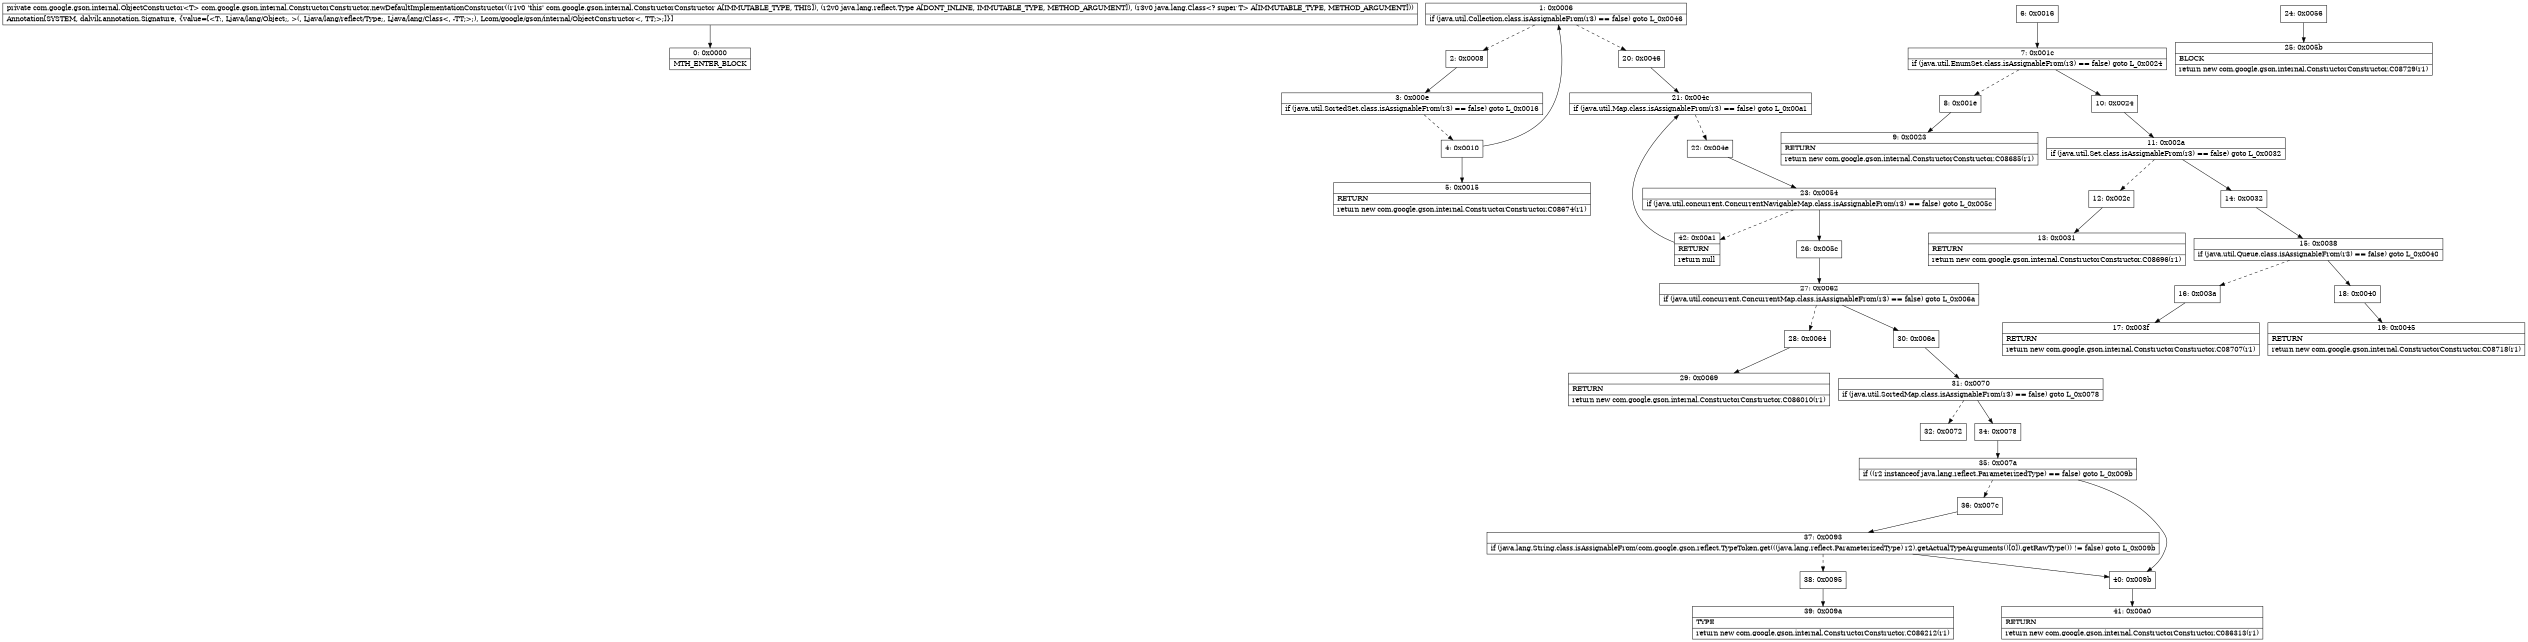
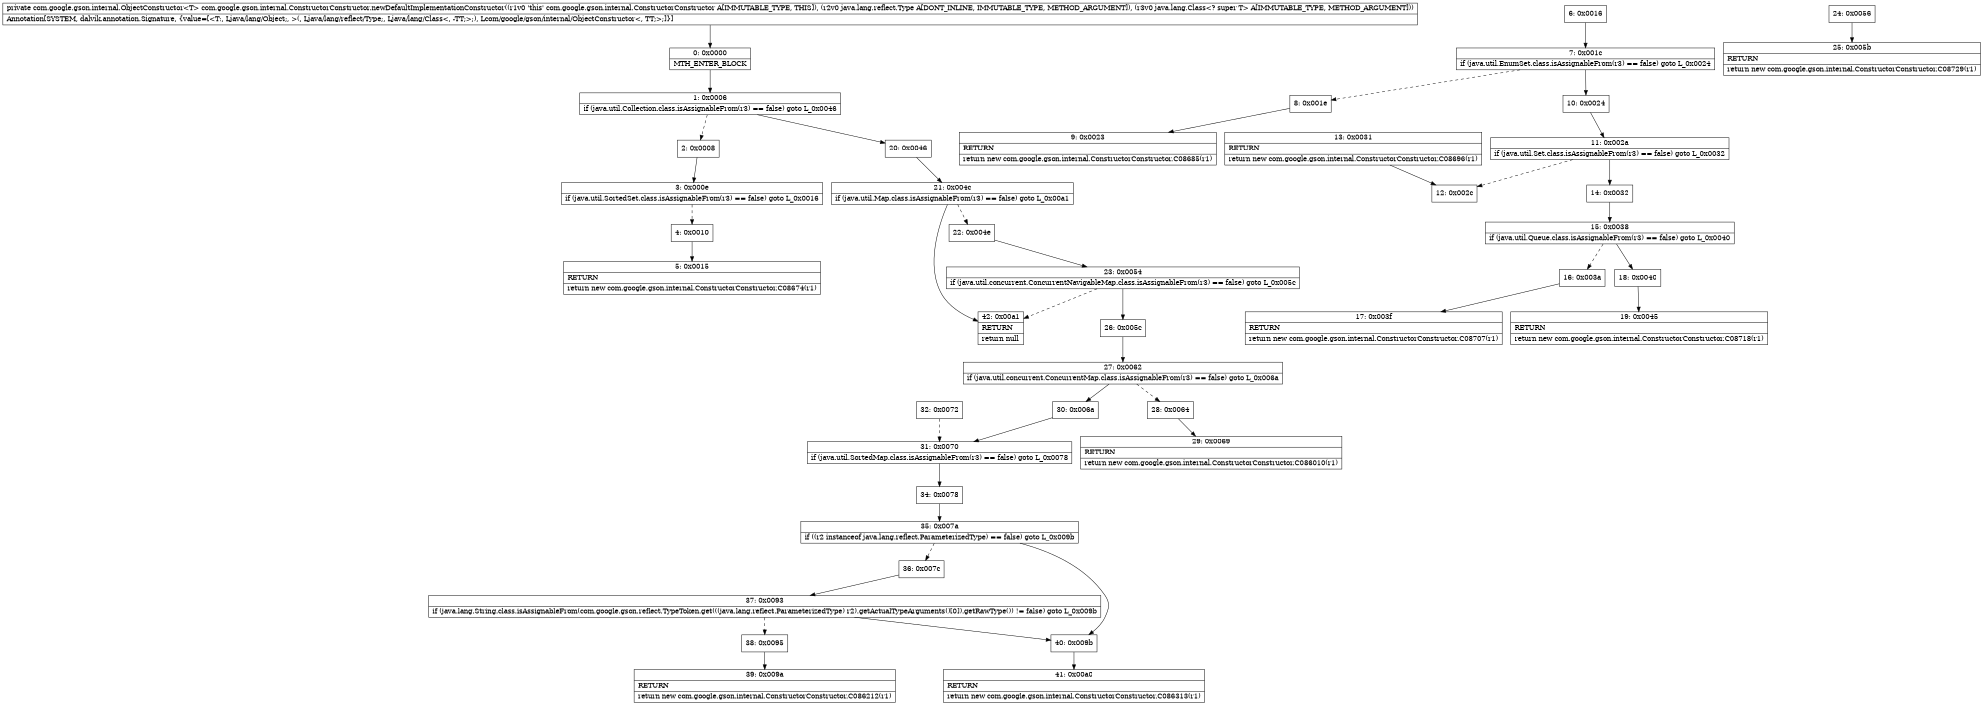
  digraph {
    node [shape=record]
    n1 [label="{0\:\ 0x0000|MTH_ENTER_BLOCK\l}"]
    n2 [label="{1\:\ 0x0006|if (java.util.Collection.class.isAssignableFrom(r3) == false) goto L_0x0046\l}"]
    n3 [label="{2\:\ 0x0008}"]
    n4 [label="{20\:\ 0x0046}"]
    n5 [label="{3\:\ 0x000e|if (java.util.SortedSet.class.isAssignableFrom(r3) == false) goto L_0x0016\l}"]
    n6 [label="{21\:\ 0x004c|if (java.util.Map.class.isAssignableFrom(r3) == false) goto L_0x00a1\l}"]
    n7 [label="{4\:\ 0x0010}"]
    n8 [label="{5\:\ 0x0015|RETURN\l|return new com.google.gson.internal.ConstructorConstructor.C08674(r1)\l}"]
    n9 [label="{6\:\ 0x0016}"]
    n10 [label="{7\:\ 0x001c|if (java.util.EnumSet.class.isAssignableFrom(r3) == false) goto L_0x0024\l}"]
    n11 [label="{8\:\ 0x001e}"]
    n12 [label="{10\:\ 0x0024}"]
    n13 [label="{9\:\ 0x0023|RETURN\l|return new com.google.gson.internal.ConstructorConstructor.C08685(r1)\l}"]
    n14 [label="{11\:\ 0x002a|if (java.util.Set.class.isAssignableFrom(r3) == false) goto L_0x0032\l}"]
    n15 [label="{12\:\ 0x002c}"]
    n16 [label="{14\:\ 0x0032}"]
    n17 [label="{13\:\ 0x0031|RETURN\l|return new com.google.gson.internal.ConstructorConstructor.C08696(r1)\l}"]
    n18 [label="{15\:\ 0x0038|if (java.util.Queue.class.isAssignableFrom(r3) == false) goto L_0x0040\l}"]
    n19 [label="{16\:\ 0x003a}"]
    n20 [label="{18\:\ 0x0040}"]
    n21 [label="{17\:\ 0x003f|RETURN\l|return new com.google.gson.internal.ConstructorConstructor.C08707(r1)\l}"]
    n22 [label="{19\:\ 0x0045|RETURN\l|return new com.google.gson.internal.ConstructorConstructor.C08718(r1)\l}"]
    n23 [label="{22\:\ 0x004e}"]
    n24 [label="{42\:\ 0x00a1|RETURN\l|return null\l}"]
    n25 [label="{23\:\ 0x0054|if (java.util.concurrent.ConcurrentNavigableMap.class.isAssignableFrom(r3) == false) goto L_0x005c\l}"]
    n26 [label="{26\:\ 0x005c}"]
    n27 [label="{24\:\ 0x0056}"]
-   n28 [label="{25\:\ 0x005b|BLOCK\l|return new com.google.gson.internal.ConstructorConstructor.C08729(r1)\l}"]
+   n28 [label="{25\:\ 0x005b|RETURN\l|return new com.google.gson.internal.ConstructorConstructor.C08729(r1)\l}"]
    n29 [label="{27\:\ 0x0062|if (java.util.concurrent.ConcurrentMap.class.isAssignableFrom(r3) == false) goto L_0x006a\l}"]
    n30 [label="{28\:\ 0x0064}"]
    n31 [label="{30\:\ 0x006a}"]
    n32 [label="{29\:\ 0x0069|RETURN\l|return new com.google.gson.internal.ConstructorConstructor.C086010(r1)\l}"]
    n33 [label="{31\:\ 0x0070|if (java.util.SortedMap.class.isAssignableFrom(r3) == false) goto L_0x0078\l}"]
    n34 [label="{32\:\ 0x0072}"]
    n35 [label="{34\:\ 0x0078}"]
    n36 [label="{35\:\ 0x007a|if ((r2 instanceof java.lang.reflect.ParameterizedType) == false) goto L_0x009b\l}"]
    n37 [label="{36\:\ 0x007c}"]
    n38 [label="{40\:\ 0x009b}"]
    n39 [label="{37\:\ 0x0093|if (java.lang.String.class.isAssignableFrom(com.google.gson.reflect.TypeToken.get(((java.lang.reflect.ParameterizedType) r2).getActualTypeArguments()[0]).getRawType()) != false) goto L_0x009b\l}"]
    n40 [label="{41\:\ 0x00a0|RETURN\l|return new com.google.gson.internal.ConstructorConstructor.C086313(r1)\l}"]
    n41 [label="{38\:\ 0x0095}"]
-   n42 [label="{39\:\ 0x009a|TYPE\l|return new com.google.gson.internal.ConstructorConstructor.C086212(r1)\l}"]
+   n42 [label="{39\:\ 0x009a|RETURN\l|return new com.google.gson.internal.ConstructorConstructor.C086212(r1)\l}"]
    n43 [label="{private com.google.gson.internal.ObjectConstructor\<T\> com.google.gson.internal.ConstructorConstructor.newDefaultImplementationConstructor((r1v0 'this' com.google.gson.internal.ConstructorConstructor A[IMMUTABLE_TYPE, THIS]), (r2v0 java.lang.reflect.Type A[DONT_INLINE, IMMUTABLE_TYPE, METHOD_ARGUMENT]), (r3v0 java.lang.Class\<? super T\> A[IMMUTABLE_TYPE, METHOD_ARGUMENT]))  | Annotation[SYSTEM, dalvik.annotation.Signature, \{value=[\<T:, Ljava\/lang\/Object;, \>(, Ljava\/lang\/reflect\/Type;, Ljava\/lang\/Class\<, \-TT;\>;), Lcom\/google\/gson\/internal\/ObjectConstructor\<, TT;\>;]\}]\l}"]
-   n7 -> n2
+   n1 -> n2
    n2 -> n3 [style=dashed]
-   n2 -> n4 [style=dashed]
+   n2 -> n4
    n3 -> n5
    n4 -> n6
    n5 -> n7 [style=dashed]
    n6 -> n23 [style=dashed]
-   n24 -> n6
+   n6 -> n24
    n7 -> n8
    n9 -> n10
    n10 -> n11 [style=dashed]
    n10 -> n12
    n11 -> n13
    n12 -> n14
    n14 -> n15 [style=dashed]
    n14 -> n16
-   n15 -> n17
+   n17 -> n15
    n16 -> n18
    n18 -> n19 [style=dashed]
    n18 -> n20
    n19 -> n21
    n20 -> n22
    n23 -> n25
    n25 -> n24 [style=dashed]
    n25 -> n26
    n26 -> n29
    n27 -> n28
    n29 -> n30 [style=dashed]
    n29 -> n31
    n30 -> n32
    n31 -> n33
-   n33 -> n34 [style=dashed]
+   n34 -> n33 [style=dashed]
    n33 -> n35
    n35 -> n36
    n36 -> n37 [style=dashed]
    n36 -> n38
    n37 -> n39
    n38 -> n40
    n39 -> n38
    n39 -> n41 [style=dashed]
    n41 -> n42
    n43 -> n1
  }
